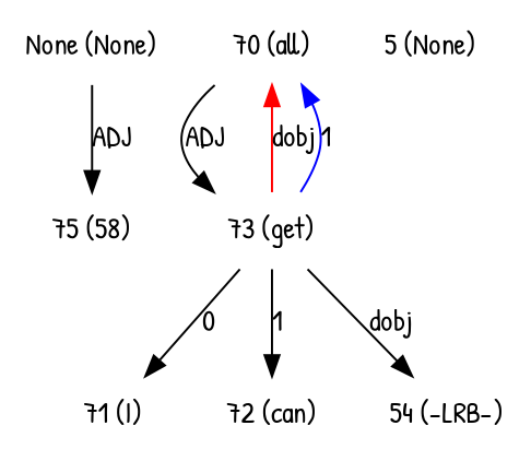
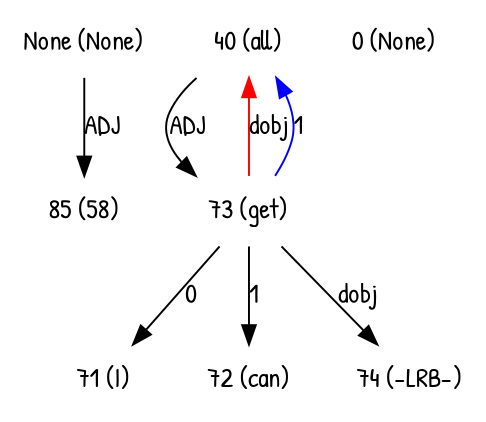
  digraph {
    fontname="Patrick Hand"
    node [fontname="Patrick Hand" shape=plaintext]
    edge [dir=forward fontname="Patrick Hand"]
    n1 [label="None (None)"]
-   n2 [label="75 (58)"]
-   n3 [label="70 (all)"]
+   n2 [label="85 (58)"]
+   n3 [label="40 (all)"]
    n4 [label="73 (get)"]
    n5 [label="71 (I)"]
    n6 [label="72 (can)"]
-   n7 [label="54 (-LRB-)"]
-   n8 [label="5 (None)"]
+   n7 [label="74 (-LRB-)"]
+   n8 [label="0 (None)"]
    n1 -> n2 [label=ADJ]
    n3 -> n4 [label=ADJ]
    n4 -> n3 [color=red label=dobj]
    n4 -> n3 [color=blue label=1]
    n4 -> n5 [label=0]
    n4 -> n6 [label=1]
    n4 -> n7 [label=dobj]
  }
